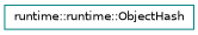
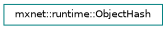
  digraph {
    rankdir=LR
-   n1 [color=teal fillcolor=white fontname=Helvetica fontsize=10 height=0.2 label="runtime::runtime::ObjectHash" shape=record style=filled width=0.4]
+   n1 [color=teal fillcolor=white fontname=Helvetica fontsize=10 height=0.2 label="mxnet::runtime::ObjectHash" shape=record style=filled width=0.4]
  }
